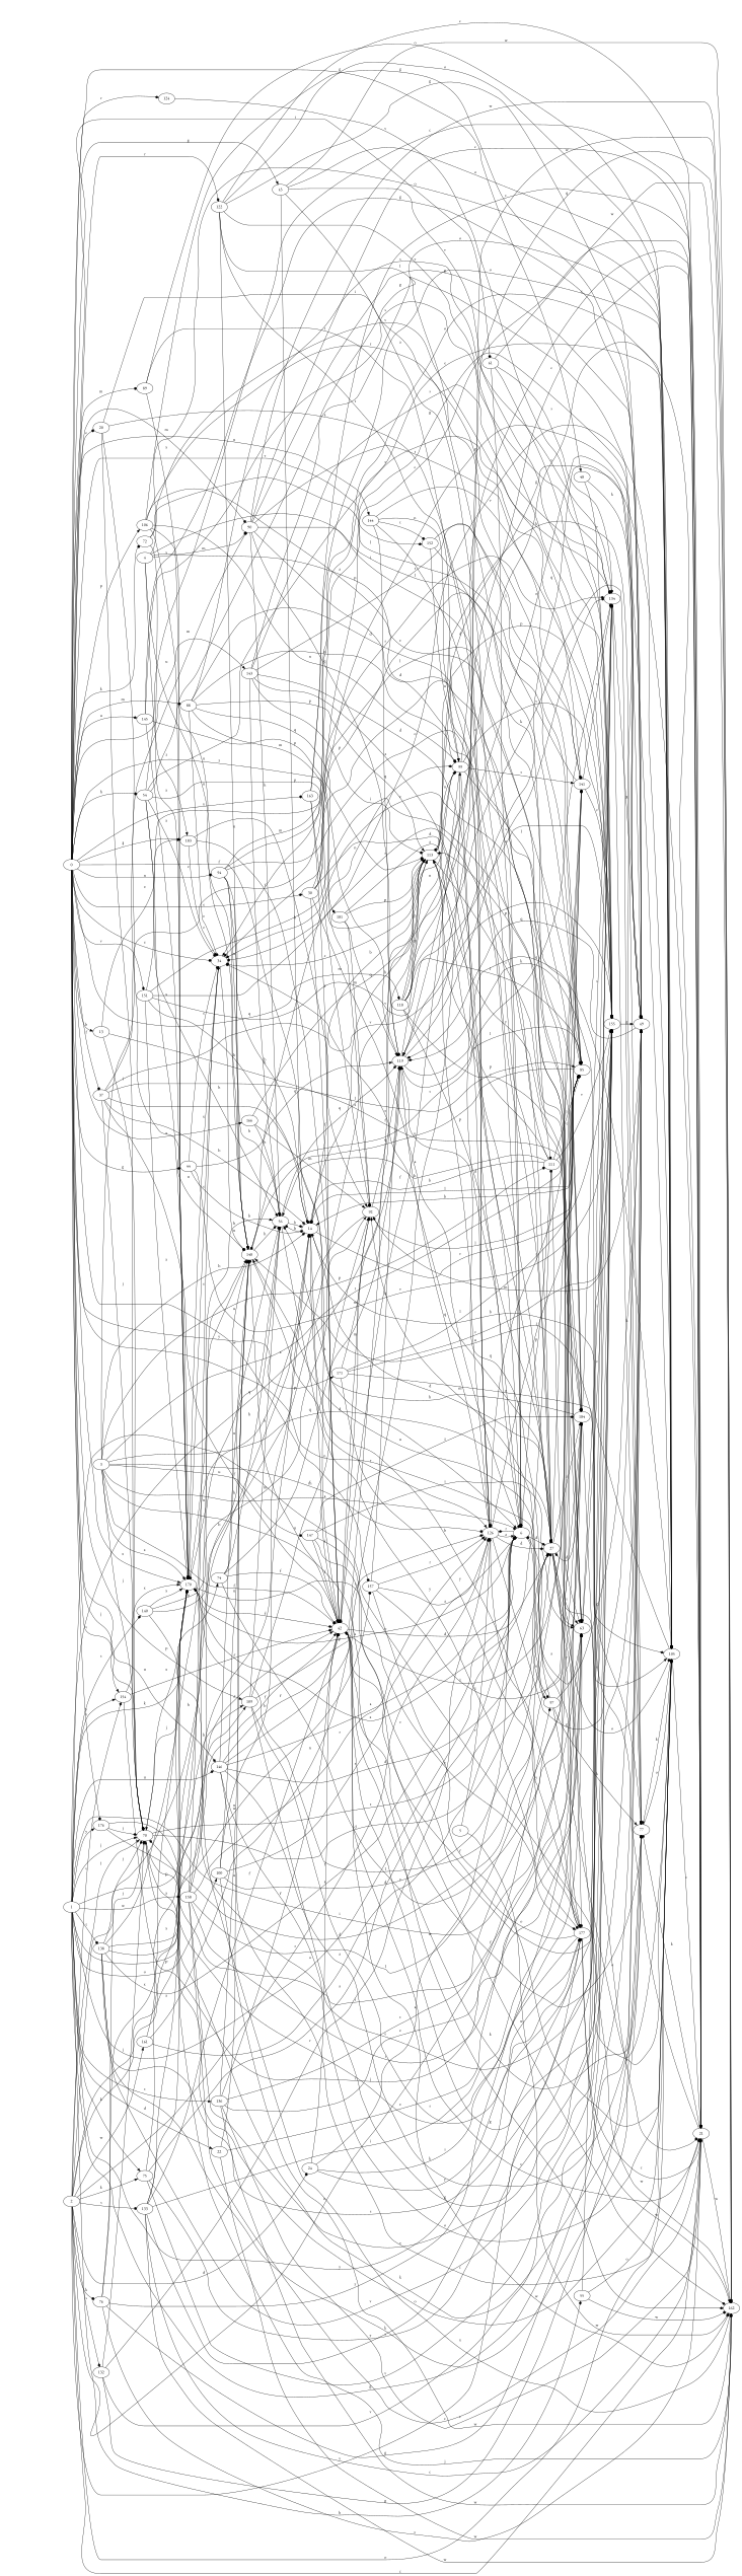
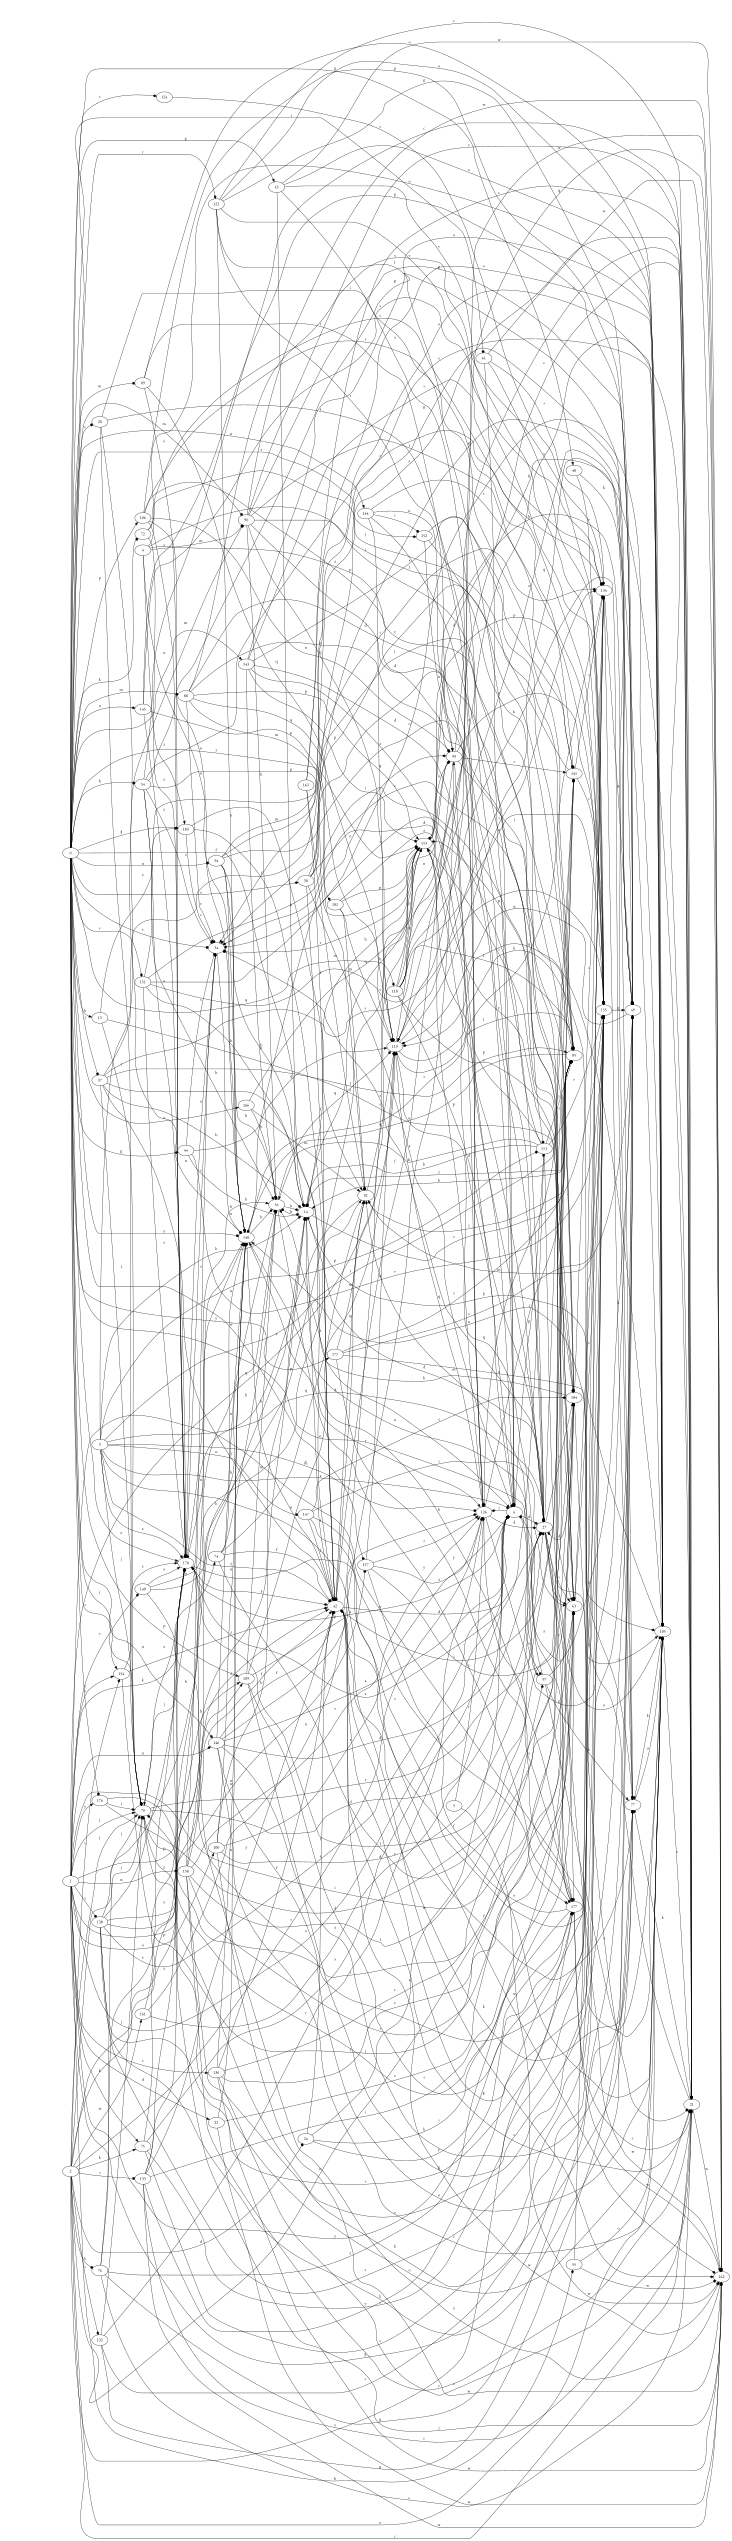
  strict digraph {
    fontname="EB Garamond"
    rankdir=LR
    node [fontname="EB Garamond"]
    edge [arrowhead=normal fontname="EB Garamond"]
    0
    13
    20
    30
    34
    37
    42
    43
    44
    48
    54
    61
    70
    72
    88
    89
    90
    94
    97
    106
    109
    118
    122
    124
    143
    144
    145
    146
    151
    152
    154
    157
    163
    166
    170
    171
    176
    181
    183
    184
    6
    63
    148
    49
    27
    14
    21
    85
    155
    162
    77
    92
    105
    119
    56
    113
    134
    141
    99
    126
    177
    1
    22
    55
    74
    75
    100
    136
    138
    140
    158
    111
    2
    24
    76
    132
    133
    161
    3
    147
    4
    5
    0 -> 13 [label=b]
    0 -> 20 [arrowhead=dot label=c]
    0 -> 30 [arrowhead=diamond label=e]
    0 -> 34 [arrowhead=dot label=e]
    0 -> 37 [arrowhead=dot label=f]
    0 -> 42 [arrowhead=dot label=f]
    0 -> 43 [label=g]
    0 -> 44 [arrowhead=diamond label=g]
    0 -> 48 [label=g]
    0 -> 54 [arrowhead=dot label=h]
    0 -> 61 [arrowhead=dot label=i]
    0 -> 70 [arrowhead=diamond label=j]
    0 -> 72 [arrowhead=dot label=k]
    0 -> 88 [arrowhead=dot label=m]
    0 -> 89 [arrowhead=dot label=m]
    0 -> 90 [arrowhead=dot label=m]
    0 -> 94 [arrowhead=dot label=n]
    0 -> 97 [label=n]
    0 -> 106 [label=p]
    0 -> 109 [label=p]
    0 -> 118 [arrowhead=diamond label=q]
    0 -> 122 [arrowhead=diamond label=r]
    0 -> 124 [arrowhead=diamond label=r]
    0 -> 143 [label=u]
    0 -> 144 [label=u]
    0 -> 145 [arrowhead=diamond label=u]
    0 -> 146 [arrowhead=diamond label=u]
    0 -> 151 [arrowhead=diamond label=v]
    0 -> 152 [arrowhead=diamond label=v]
    0 -> 154 [label=v]
    0 -> 157 [arrowhead=dot label=w]
-   0 -> 163 [arrowhead=dot label=x]
+   0 -> 148 [arrowhead=dot label=x]
    0 -> 166 [label=x]
    0 -> 170 [label=x]
    0 -> 171 [label=y]
    0 -> 176 [arrowhead=dot label=y]
    0 -> 181 [arrowhead=diamond label=z]
    0 -> 183 [arrowhead=diamond label=z]
    13 -> 70 [arrowhead=diamond label=j]
    13 -> 183 [label=z]
    13 -> 184 [arrowhead=diamond label=z]
    20 -> 70 [arrowhead=dot label=j]
    20 -> 6 [arrowhead=diamond label=a]
    20 -> 63 [label=i]
    20 -> 148 [arrowhead=dot label=u]
    30 -> 42 [arrowhead=dot label=f]
    30 -> 184 [arrowhead=diamond label=z]
    30 -> 6 [arrowhead=dot label=a]
    30 -> 63 [label=i]
    30 -> 49 [arrowhead=diamond label=g]
    30 -> 27 [arrowhead=dot label=d]
    34 -> 170 [label=x]
    34 -> 148 [arrowhead=dot label=u]
    37 -> 42 [arrowhead=diamond label=f]
    37 -> 70 [arrowhead=diamond label=j]
    37 -> 6 [label=a]
    37 -> 14 [arrowhead=diamond label=b]
    37 -> 21 [label=c]
    37 -> 85 [label=l]
    37 -> 155 [arrowhead=dot label=v]
    42 -> 148 [arrowhead=dot label=u]
    42 -> 49 [label=g]
    42 -> 27 [arrowhead=dot label=d]
    42 -> 21 [arrowhead=dot label=c]
    42 -> 85 [arrowhead=dot label=l]
    42 -> 162 [arrowhead=diamond label=w]
    42 -> 77 [arrowhead=dot label=k]
    42 -> 92 [label=m]
    43 -> 6 [arrowhead=diamond label=a]
    43 -> 14 [arrowhead=dot label=b]
    43 -> 155 [label=v]
    43 -> 162 [arrowhead=dot label=w]
    43 -> 105 [arrowhead=dot label=o]
    44 -> 34 [arrowhead=dot label=e]
    44 -> 14 [arrowhead=dot label=b]
    44 -> 155 [arrowhead=dot label=v]
    44 -> 119 [label=q]
    48 -> 155 [label=v]
    48 -> 77 [label=k]
    54 -> 34 [arrowhead=dot label=e]
    54 -> 170 [label=x]
    54 -> 49 [arrowhead=diamond label=g]
    54 -> 21 [arrowhead=diamond label=c]
    54 -> 56 [arrowhead=diamond label=h]
    54 -> 113 [label=p]
    54 -> 134 [arrowhead=dot label=s]
    61 -> 6 [arrowhead=diamond label=a]
    61 -> 155 [arrowhead=diamond label=v]
    61 -> 162 [label=w]
    61 -> 134 [label=s]
    70 -> 170 [arrowhead=diamond label=x]
    70 -> 27 [arrowhead=dot label=d]
    70 -> 77 [arrowhead=diamond label=k]
    70 -> 105 [label=o]
    70 -> 141 [label=t]
    72 -> 170 [arrowhead=dot label=x]
    72 -> 85 [label=l]
    72 -> 155 [label=v]
    88 -> 34 [arrowhead=dot label=e]
    88 -> 27 [arrowhead=dot label=d]
    88 -> 92 [arrowhead=diamond label=m]
    88 -> 119 [arrowhead=dot label=q]
    88 -> 113 [label=p]
    88 -> 134 [arrowhead=diamond label=s]
    88 -> 99 [arrowhead=dot label=n]
    89 -> 170 [arrowhead=diamond label=x]
    89 -> 105 [arrowhead=dot label=o]
+   89 -> 119 [arrowhead=diamond label=q]
    89 -> 126 [arrowhead=diamond label=r]
    90 -> 49 [label=g]
    90 -> 27 [label=d]
    90 -> 21 [arrowhead=diamond label=c]
    90 -> 85 [arrowhead=diamond label=l]
    90 -> 162 [label=w]
    90 -> 119 [arrowhead=dot label=q]
    90 -> 56 [arrowhead=dot label=h]
    90 -> 141 [label=t]
    94 -> 148 [arrowhead=diamond label=u]
    94 -> 49 [label=g]
    94 -> 14 [arrowhead=diamond label=b]
    94 -> 85 [arrowhead=diamond label=l]
    94 -> 105 [label=o]
    94 -> 56 [label=h]
    97 -> 148 [label=u]
    97 -> 49 [label=g]
    97 -> 77 [label=k]
    97 -> 92 [arrowhead=diamond label=m]
    97 -> 105 [arrowhead=dot label=o]
    106 -> 170 [label=x]
    106 -> 6 [label=a]
    106 -> 148 [arrowhead=diamond label=u]
    106 -> 49 [arrowhead=dot label=g]
    106 -> 141 [arrowhead=dot label=t]
    106 -> 99 [arrowhead=diamond label=n]
    109 -> 49 [label=g]
    109 -> 92 [label=m]
    109 -> 56 [label=h]
    109 -> 113 [arrowhead=diamond label=p]
    109 -> 134 [arrowhead=dot label=s]
    118 -> 184 [arrowhead=dot label=z]
    118 -> 27 [arrowhead=diamond label=d]
    118 -> 21 [label=c]
    118 -> 85 [arrowhead=diamond label=l]
    118 -> 77 [arrowhead=dot label=k]
    118 -> 105 [label=o]
    118 -> 113 [label=p]
    118 -> 99 [label=n]
    122 -> 148 [label=u]
    122 -> 49 [arrowhead=dot label=g]
    122 -> 21 [label=c]
    122 -> 85 [arrowhead=diamond label=l]
    122 -> 155 [label=v]
    122 -> 105 [label=o]
    122 -> 126 [label=r]
    124 -> 155 [arrowhead=diamond label=v]
    143 -> 6 [arrowhead=diamond label=a]
    143 -> 27 [label=d]
    143 -> 105 [arrowhead=diamond label=o]
    143 -> 56 [arrowhead=diamond label=h]
    143 -> 113 [arrowhead=dot label=p]
    143 -> 134 [arrowhead=diamond label=s]
    143 -> 141 [arrowhead=dot label=t]
    144 -> 152 [arrowhead=dot label=t]
    144 -> 27 [label=d]
    144 -> 155 [arrowhead=diamond label=v]
    144 -> 119 [arrowhead=dot label=q]
    144 -> 99 [label=n]
    145 -> 170 [arrowhead=diamond label=x]
    145 -> 49 [arrowhead=dot label=g]
    145 -> 113 [arrowhead=dot label=p]
    145 -> 134 [arrowhead=dot label=s]
    146 -> 42 [arrowhead=dot label=f]
    146 -> 6 [arrowhead=dot label=a]
    146 -> 148 [arrowhead=diamond label=u]
    146 -> 27 [label=d]
    146 -> 21 [arrowhead=diamond label=c]
    146 -> 77 [arrowhead=diamond label=k]
    146 -> 105 [label=o]
    146 -> 126 [arrowhead=diamond label=r]
    151 -> 170 [arrowhead=dot label=x]
    151 -> 63 [arrowhead=dot label=i]
    151 -> 14 [label=b]
    151 -> 155 [arrowhead=diamond label=v]
    151 -> 105 [arrowhead=dot label=o]
    151 -> 134 [arrowhead=diamond label=s]
    152 -> 184 [arrowhead=diamond label=z]
    152 -> 85 [label=l]
    152 -> 99 [label=n]
    154 -> 42 [arrowhead=diamond label=f]
    154 -> 170 [label=x]
    154 -> 63 [label=i]
    157 -> 184 [arrowhead=dot label=z]
    157 -> 6 [arrowhead=dot label=a]
    157 -> 105 [arrowhead=dot label=o]
    157 -> 119 [arrowhead=diamond label=q]
    157 -> 126 [arrowhead=diamond label=r]
    163 -> 42 [label=f]
    163 -> 21 [arrowhead=diamond label=c]
    163 -> 92 [arrowhead=dot label=m]
    163 -> 105 [arrowhead=dot label=o]
    166 -> 21 [label=c]
    166 -> 92 [label=m]
    166 -> 56 [label=h]
    170 -> 34 [arrowhead=diamond label=e]
    170 -> 42 [arrowhead=diamond label=f]
    170 -> 70 [label=j]
    170 -> 6 [arrowhead=dot label=a]
    170 -> 85 [arrowhead=dot label=l]
    170 -> 155 [arrowhead=dot label=v]
    170 -> 56 [label=h]
    171 -> 85 [arrowhead=dot label=l]
    171 -> 155 [arrowhead=diamond label=v]
    171 -> 92 [arrowhead=diamond label=m]
    171 -> 105 [arrowhead=diamond label=o]
    171 -> 177 [label=y]
    176 -> 70 [arrowhead=diamond label=j]
    176 -> 63 [arrowhead=dot label=i]
    176 -> 27 [arrowhead=dot label=d]
    181 -> 6 [arrowhead=dot label=a]
    181 -> 92 [arrowhead=dot label=m]
    181 -> 119 [label=q]
    181 -> 113 [arrowhead=diamond label=p]
    183 -> 34 [label=e]
    183 -> 42 [arrowhead=dot label=f]
    183 -> 92 [label=m]
    184 -> 34 [arrowhead=diamond label=e]
    184 -> 27 [arrowhead=diamond label=d]
    184 -> 105 [label=o]
    184 -> 56 [arrowhead=diamond label=h]
    184 -> 113 [arrowhead=diamond label=p]
    184 -> 134 [label=s]
    6 -> 97 [arrowhead=dot label=n]
    6 -> 27 [arrowhead=diamond label=d]
    6 -> 126 [arrowhead=diamond label=r]
    6 -> 111 [arrowhead=dot label=p]
    63 -> 6 [arrowhead=dot label=a]
    63 -> 155 [arrowhead=dot label=v]
    148 -> 56 [arrowhead=diamond label=h]
    148 -> 134 [arrowhead=dot label=s]
    148 -> 99 [arrowhead=diamond label=n]
    148 -> 126 [label=r]
    49 -> 92 [arrowhead=diamond label=m]
    49 -> 119 [arrowhead=diamond label=q]
    27 -> 34 [arrowhead=dot label=e]
    27 -> 184 [label=z]
    27 -> 63 [label=i]
    27 -> 21 [arrowhead=dot label=c]
    27 -> 162 [label=w]
    27 -> 105 [arrowhead=dot label=o]
    27 -> 141 [arrowhead=diamond label=t]
    27 -> 177 [label=y]
    14 -> 42 [arrowhead=diamond label=f]
    14 -> 27 [label=d]
    14 -> 85 [label=l]
    14 -> 155 [arrowhead=diamond label=v]
    14 -> 56 [arrowhead=dot label=h]
    21 -> 148 [label=u]
    21 -> 162 [arrowhead=diamond label=w]
    21 -> 77 [arrowhead=dot label=k]
    21 -> 119 [label=q]
    85 -> 148 [arrowhead=dot label=u]
    85 -> 14 [label=b]
    155 -> 63 [label=i]
    155 -> 49 [label=g]
    155 -> 113 [arrowhead=dot label=p]
    162 -> 70 [label=j]
    162 -> 170 [arrowhead=diamond label=x]
    162 -> 119 [label=q]
    77 -> 42 [arrowhead=dot label=f]
    77 -> 105 [arrowhead=diamond label=o]
    92 -> 170 [arrowhead=dot label=x]
    92 -> 85 [label=l]
    92 -> 119 [arrowhead=diamond label=q]
    105 -> 34 [label=e]
    105 -> 14 [arrowhead=dot label=b]
    105 -> 21 [arrowhead=diamond label=c]
    105 -> 77 [label=k]
    105 -> 119 [arrowhead=diamond label=q]
    119 -> 85 [arrowhead=diamond label=l]
    119 -> 162 [arrowhead=dot label=w]
    119 -> 77 [label=k]
    119 -> 113 [label=p]
    119 -> 134 [arrowhead=dot label=s]
    56 -> 14 [arrowhead=diamond label=b]
    56 -> 119 [arrowhead=diamond label=q]
    56 -> 177 [arrowhead=dot label=y]
    113 -> 34 [arrowhead=dot label=e]
    113 -> 42 [label=f]
    113 -> 63 [label=i]
    113 -> 49 [arrowhead=dot label=g]
    113 -> 14 [arrowhead=dot label=b]
    113 -> 77 [arrowhead=diamond label=k]
    113 -> 99 [arrowhead=dot label=n]
    113 -> 177 [arrowhead=diamond label=y]
    134 -> 49 [arrowhead=dot label=g]
    134 -> 77 [label=k]
    141 -> 34 [arrowhead=diamond label=e]
    141 -> 155 [label=v]
    141 -> 134 [arrowhead=diamond label=s]
    141 -> 126 [arrowhead=diamond label=r]
    99 -> 42 [arrowhead=dot label=f]
    99 -> 14 [arrowhead=diamond label=b]
    99 -> 21 [arrowhead=dot label=c]
    99 -> 85 [arrowhead=dot label=l]
    99 -> 155 [label=v]
    99 -> 141 [label=t]
    99 -> 126 [arrowhead=dot label=r]
-   126 -> 6 [label=a]
    126 -> 49 [arrowhead=dot label=g]
    126 -> 27 [arrowhead=diamond label=d]
    126 -> 85 [arrowhead=diamond label=l]
    126 -> 119 [arrowhead=diamond label=q]
    126 -> 113 [label=p]
    126 -> 177 [label=y]
    177 -> 42 [arrowhead=diamond label=f]
    177 -> 70 [arrowhead=diamond label=j]
    177 -> 14 [label=b]
    177 -> 21 [label=c]
    177 -> 162 [label=w]
    177 -> 119 [label=q]
    1 -> 70 [label=j]
    1 -> 109 [label=p]
    1 -> 146 [arrowhead=diamond label=u]
    1 -> 154 [label=v]
    1 -> 157 [arrowhead=dot label=w]
    1 -> 176 [label=y]
    1 -> 6 [label=a]
    1 -> 63 [arrowhead=diamond label=i]
    1 -> 49 [label=g]
    1 -> 105 [arrowhead=diamond label=o]
    1 -> 119 [label=q]
    1 -> 177 [arrowhead=diamond label=y]
    1 -> 22 [label=d]
    1 -> 55 [arrowhead=diamond label=h]
    1 -> 74 [label=k]
    1 -> 75 [label=k]
    1 -> 100 [label=o]
    1 -> 136 [label=t]
    1 -> 138 [arrowhead=dot label=t]
    1 -> 140 [arrowhead=diamond label=t]
    1 -> 158 [label=w]
    22 -> 184 [label=z]
    22 -> 148 [arrowhead=dot label=u]
    22 -> 162 [label=w]
    55 -> 162 [arrowhead=dot label=w]
    55 -> 105 [arrowhead=diamond label=o]
    55 -> 134 [label=s]
    74 -> 42 [arrowhead=dot label=f]
    74 -> 184 [arrowhead=dot label=z]
    74 -> 148 [arrowhead=diamond label=u]
    74 -> 119 [arrowhead=diamond label=q]
    74 -> 56 [arrowhead=dot label=h]
    75 -> 170 [arrowhead=diamond label=x]
    75 -> 6 [label=a]
    75 -> 155 [arrowhead=diamond label=v]
    75 -> 134 [label=s]
    100 -> 148 [label=u]
    100 -> 27 [label=d]
    100 -> 14 [arrowhead=dot label=b]
    100 -> 162 [arrowhead=diamond label=w]
    100 -> 126 [arrowhead=diamond label=r]
    136 -> 42 [arrowhead=dot label=f]
    136 -> 184 [arrowhead=diamond label=z]
    136 -> 148 [arrowhead=dot label=u]
    136 -> 21 [label=c]
    136 -> 162 [arrowhead=diamond label=w]
    136 -> 141 [arrowhead=dot label=t]
    138 -> 42 [label=f]
    138 -> 70 [arrowhead=diamond label=j]
    138 -> 6 [arrowhead=diamond label=a]
    138 -> 148 [label=u]
    138 -> 14 [label=b]
    138 -> 155 [label=v]
    138 -> 77 [arrowhead=dot label=k]
    138 -> 134 [arrowhead=diamond label=s]
    140 -> 170 [label=x]
    140 -> 155 [label=v]
    140 -> 92 [label=m]
    140 -> 113 [label=p]
    158 -> 34 [arrowhead=diamond label=e]
    158 -> 42 [label=f]
    158 -> 63 [label=i]
    158 -> 21 [arrowhead=diamond label=c]
    158 -> 85 [arrowhead=dot label=l]
    158 -> 155 [arrowhead=dot label=v]
    158 -> 56 [arrowhead=dot label=h]
    158 -> 126 [label=r]
    111 -> 34 [arrowhead=dot label=e]
    111 -> 170 [label=x]
    111 -> 63 [label=i]
    111 -> 14 [arrowhead=dot label=b]
    111 -> 85 [arrowhead=dot label=l]
    111 -> 155 [arrowhead=diamond label=v]
    111 -> 56 [label=h]
    111 -> 113 [label=p]
    2 -> 70 [label=j]
    2 -> 97 [arrowhead=diamond label=n]
    2 -> 109 [label=p]
    2 -> 154 [arrowhead=diamond label=v]
    2 -> 14 [arrowhead=diamond label=b]
    2 -> 21 [arrowhead=dot label=c]
    2 -> 105 [arrowhead=diamond label=o]
    2 -> 56 [arrowhead=dot label=h]
    2 -> 126 [label=r]
    2 -> 177 [arrowhead=dot label=y]
    2 -> 75 [label=k]
    2 -> 24 [arrowhead=dot label=d]
    2 -> 76 [arrowhead=dot label=k]
    2 -> 132 [arrowhead=diamond label=s]
    2 -> 133 [arrowhead=dot label=s]
    2 -> 161 [label=w]
    24 -> 42 [arrowhead=diamond label=f]
    24 -> 6 [arrowhead=diamond label=a]
    24 -> 63 [arrowhead=diamond label=i]
    24 -> 177 [arrowhead=diamond label=y]
    76 -> 70 [arrowhead=diamond label=j]
    76 -> 170 [arrowhead=diamond label=x]
    76 -> 184 [arrowhead=diamond label=z]
    76 -> 49 [label=g]
    76 -> 21 [arrowhead=diamond label=c]
    132 -> 70 [arrowhead=dot label=j]
    132 -> 49 [arrowhead=diamond label=g]
    132 -> 155 [label=v]
    132 -> 126 [arrowhead=dot label=r]
    133 -> 42 [arrowhead=dot label=f]
    133 -> 170 [arrowhead=dot label=x]
    133 -> 63 [arrowhead=diamond label=i]
    133 -> 148 [label=u]
    133 -> 21 [arrowhead=dot label=c]
    133 -> 162 [arrowhead=diamond label=w]
    133 -> 177 [arrowhead=dot label=y]
    161 -> 170 [arrowhead=diamond label=x]
    161 -> 6 [label=a]
    161 -> 99 [label=n]
    3 -> 42 [arrowhead=dot label=f]
    3 -> 70 [label=j]
    3 -> 90 [arrowhead=dot label=m]
    3 -> 170 [arrowhead=diamond label=x]
    3 -> 6 [arrowhead=dot label=a]
    3 -> 27 [label=d]
    3 -> 14 [arrowhead=diamond label=b]
    3 -> 162 [arrowhead=diamond label=w]
    3 -> 141 [arrowhead=diamond label=t]
    3 -> 126 [arrowhead=dot label=r]
    3 -> 111 [arrowhead=dot label=p]
    3 -> 147 [arrowhead=dot label=u]
    147 -> 42 [label=f]
    147 -> 184 [arrowhead=diamond label=z]
    147 -> 63 [label=i]
    147 -> 162 [arrowhead=diamond label=w]
    147 -> 177 [arrowhead=diamond label=y]
    4 -> 90 [arrowhead=dot label=m]
    4 -> 183 [label=z]
    4 -> 63 [label=i]
    4 -> 148 [label=u]
    4 -> 105 [label=o]
    4 -> 111 [arrowhead=dot label=p]
    5 -> 162 [arrowhead=diamond label=w]
    5 -> 126 [arrowhead=diamond label=r]
  }
